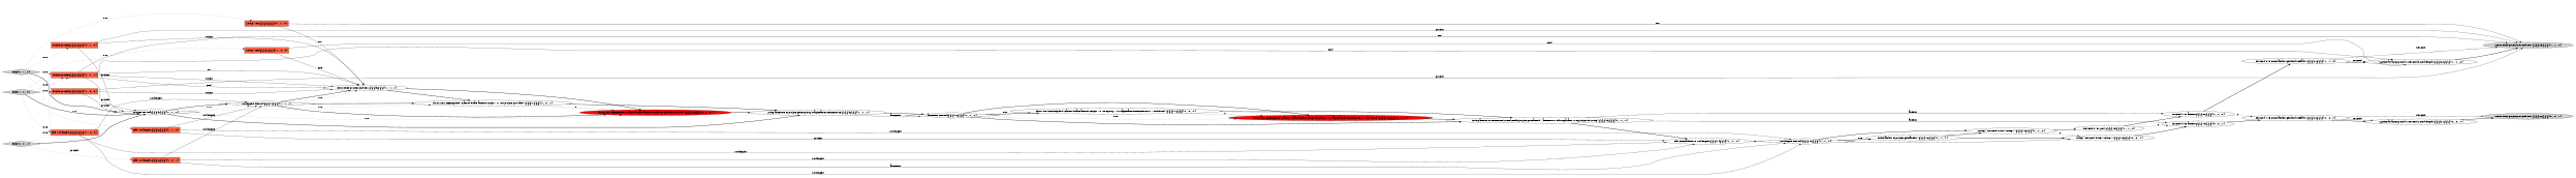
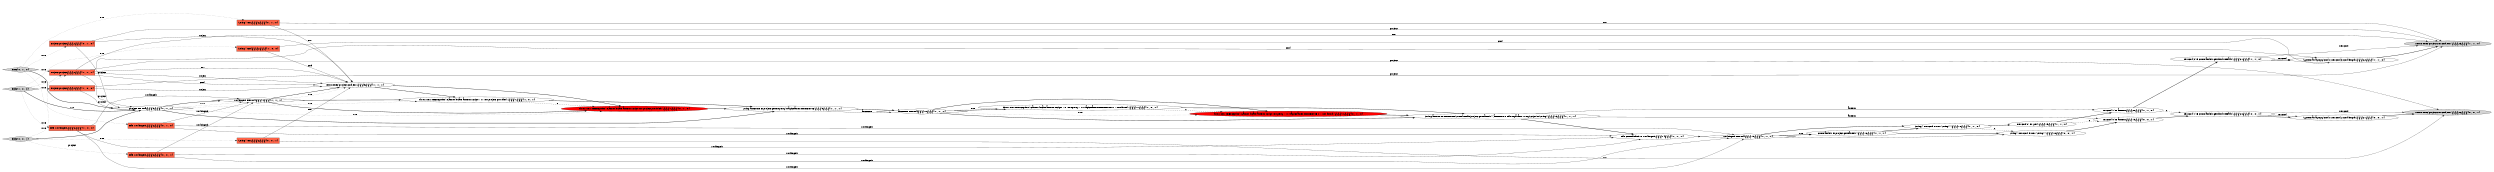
  digraph {
    rankdir=LR
    node [fillcolor=white shape=ellipse style=filled]
    edge [style=solid]
    n1 [fillcolor=tomato label="File workingDir@@@2@@@['1', '0', '0']" shape=box]
    n2 [label="workingDir == null@@@15@@@['1', '1', '1']" shape=diamond]
    n3 [label="workingDir == null@@@4@@@['1', '1', '1']" shape=diamond]
    n4 [label="File commandDir = workingDir@@@14@@@['1', '1', '1']"]
    n5 [label="commandDir = project.getBaseDir()@@@16@@@['1', '1', '1']"]
    n6 [label="String(( newcmd = new String((((@@@18@@@['1', '1', '0']"]
    n7 [label="String(( newcmd = new String((((@@@18@@@['0', '0', '1']"]
    n8 [label="return exec(project,cmd,env)@@@5@@@['1', '1', '1']"]
    n9 [label="throw new IOException(\"Cannot locate antRun script: \" + \"No project provided\")@@@7@@@['1', '0', '1']"]
    n10 [fillcolor=red label="throw new IOException(\"Cannot locate antRun script: No project provided\")@@@7@@@['0', '1', '0']"]
    n11 [label="String antHome = project.getProperty(MagicNames.ANT_HOME)@@@9@@@['1', '1', '1']"]
    n12 [label="antHome == null@@@10@@@['1', '1', '1']" shape=diamond]
    n13 [label="String antRun = FILE_UTILS.resolveFile(project.getBaseDir(),antHome + File.separator + myScript).toString()@@@13@@@['1', '1', '1']"]
    n14 [label="throw new IOException(\"Cannot locate antRun script: \" + \"Property '\" + MagicNames.ANT_HOME + \"' not found\")@@@11@@@['1', '0', '1']"]
    n15 [fillcolor=red label="throw new IOException(\"Cannot locate antRun script: Property '\" + MagicNames.ANT_HOME + \"' not found\")@@@11@@@['0', '1', '0']"]
    n16 [label="newcmd(1( = antRun@@@20@@@['1', '1', '0']"]
    n17 [label="newcmd(2( = commandDir.getAbsolutePath()@@@21@@@['1', '1', '0']"]
    n18 [label="newcmd(1( = commandDir.getAbsolutePath()@@@20@@@['0', '0', '1']"]
    n19 [label="System.arraycopy(cmd,0,newcmd,3,cmd.length)@@@22@@@['1', '1', '0']"]
    n20 [fillcolor=lightgray label="return exec(project,newcmd,env)@@@23@@@['1', '1', '0']"]
    n21 [label="System.arraycopy(cmd,0,newcmd,2,cmd.length)@@@21@@@['0', '0', '1']"]
    n22 [fillcolor=lightgray label="return exec(project,newcmd,env)@@@22@@@['0', '0', '1']"]
    n23 [fillcolor=tomato label="String(( cmd@@@2@@@['1', '0', '0']" shape=box]
    n24 [fillcolor=tomato label="File workingDir@@@2@@@['0', '0', '1']" shape=box]
    n25 [label="newcmd(0( = \"perl\"@@@19@@@['1', '1', '0']"]
    n26 [label="newcmd(0( = antRun@@@19@@@['0', '0', '1']"]
    n27 [fillcolor=tomato label="Project project@@@2@@@['1', '0', '0']" shape=box]
    n28 [label="project == null@@@3@@@['1', '1', '1']" shape=diamond]
    n29 [fillcolor=lightgray label="exec['0', '1', '0']" shape=diamond]
    n30 [fillcolor=tomato label="Project project@@@2@@@['1', '1', '1']" shape=box]
    n31 [fillcolor=tomato label="File workingDir@@@2@@@['0', '1', '0']" shape=box]
    n32 [fillcolor=tomato label="Project project@@@2@@@['0', '1', '0']" shape=box]
    n33 [fillcolor=tomato label="String(( env@@@2@@@['0', '1', '0']" shape=box]
+   n34 [fillcolor=tomato label="String(( env@@@2@@@['0', '0', '1']" shape=box]
    n35 [fillcolor=lightgray label="exec['1', '0', '0']" shape=diamond]
    n36 [fillcolor=lightgray label="exec['0', '0', '1']" shape=diamond]
    n1 -> n2 [label=workingDir]
    n1 -> n3 [label=workingDir]
    n1 -> n4 [label=workingDir]
    n2 -> n5 [style=bold]
    n2 -> n5 [label=true style=dotted]
    n2 -> n6 [style=bold]
    n2 -> n7
    n3 -> n8 [style=bold]
    n3 -> n8 [label=true style=dotted]
    n3 -> n9 [style=bold]
    n3 -> n10 [style=bold]
    n4 -> n2 [style=bold]
    n5 -> n6 [style=bold]
    n5 -> n7 [style=bold]
    n6 -> n7 [label=0 style=dashed]
    n6 -> n25 [style=bold]
    n7 -> n26 [style=bold]
    n8 -> n9 [style=bold]
    n8 -> n10 [style=bold]
    n9 -> n10 [label=0 style=dashed]
    n9 -> n11 [style=bold]
    n10 -> n11 [style=bold]
    n11 -> n12 [style=bold]
    n11 -> n12 [label=antHome]
    n12 -> n13 [style=bold]
    n12 -> n14 [style=bold]
    n12 -> n14 [label=true style=dotted]
    n12 -> n15 [style=bold]
    n12 -> n15 [label=true style=dotted]
    n13 -> n4 [style=bold]
    n13 -> n16 [label=antRun]
    n13 -> n26 [label=antRun]
    n14 -> n13 [style=bold]
    n14 -> n15 [label=0 style=dashed]
    n15 -> n13 [style=bold]
    n16 -> n17 [style=bold]
    n16 -> n18 [label=0 style=dashed]
    n17 -> n19 [label=newcmd]
    n17 -> n19 [style=bold]
    n17 -> n20 [label=newcmd]
    n18 -> n21 [style=bold]
    n18 -> n21 [label=newcmd]
    n18 -> n22 [label=newcmd]
    n19 -> n20 [style=bold]
    n21 -> n22 [style=bold]
    n23 -> n8 [label=cmd]
    n23 -> n19 [label=cmd]
-   n24 -> n2 [label=antHome]
+   n24 -> n2 [label=workingDir]
    n24 -> n3 [label=workingDir]
    n24 -> n4 [label=workingDir]
    n25 -> n16 [style=bold]
    n25 -> n26 [label=0 style=dashed]
    n26 -> n18 [style=bold]
    n27 -> n8 [label=project]
    n27 -> n20 [label=project]
    n27 -> n28 [label=project]
    n28 -> n3 [style=bold]
    n28 -> n3 [label=true style=dotted]
    n28 -> n9 [label=true style=dotted]
    n28 -> n10 [label=true style=dotted]
    n28 -> n11 [style=bold]
    n29 -> n28 [style=bold]
    n29 -> n30 [label=true style=dotted]
    n29 -> n31 [label=true style=dotted]
    n29 -> n32 [label=true style=dotted]
    n29 -> n33 [label=true style=dotted]
    n30 -> n8 [label=cmd]
    n30 -> n8 [label=env]
    n30 -> n8 [label=project]
    n30 -> n19 [label=cmd]
    n30 -> n20 [label=env]
+   n30 -> n22 [label=project]
    n30 -> n28 [label=project]
    n31 -> n2 [label=workingDir]
    n31 -> n3 [label=workingDir]
-   n31 -> n4 [label=project]
+   n31 -> n4 [label=workingDir]
    n32 -> n8 [label=project]
    n32 -> n20 [label=project]
    n32 -> n28 [label=project]
    n33 -> n8 [label=env]
    n33 -> n20 [label=env]
+   n34 -> n8 [label=env]
+   n34 -> n22 [label=env]
    n35 -> n1 [label=true style=dotted]
    n35 -> n23 [label=true style=dotted]
    n35 -> n27 [label=true style=dotted]
    n35 -> n28 [style=bold]
    n35 -> n30 [label=true style=dotted]
    n36 -> n24 [label=project style=dotted]
    n36 -> n28 [style=bold]
    n36 -> n30 [label=true style=dotted]
+   n36 -> n34 [label=true style=dotted]
  }
